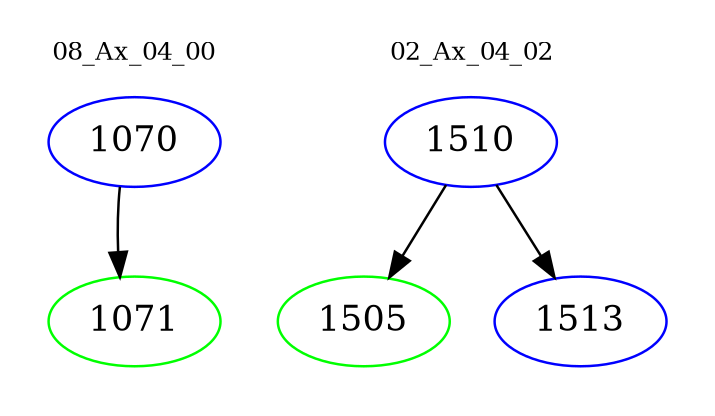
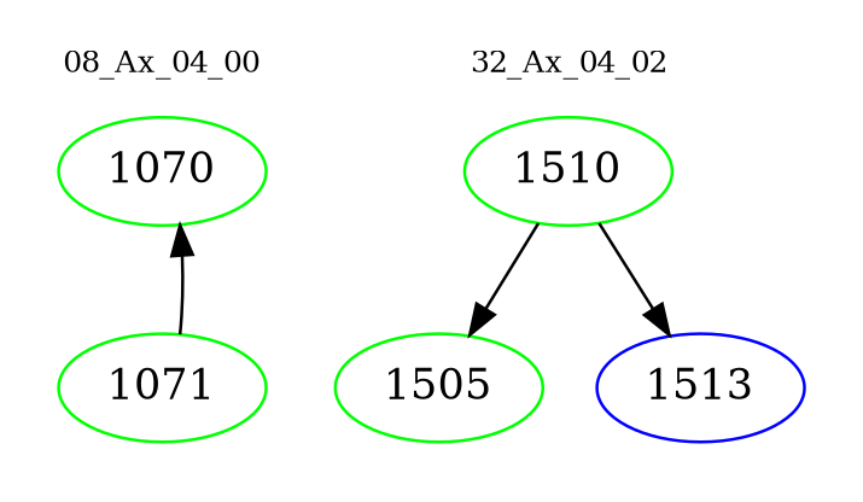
  digraph {
    node [color=blue]
    edge [color=black]
-   n1 [label=1070]
+   n1 [color=green label=1070]
    n2 [color=green label=1071]
-   n3 [label=1510]
+   n3 [color=green label=1510]
    n4 [color=green label=1505]
    n5 [label=1513]
    subgraph cluster_1 {
      color=white
      fontsize=10
      label="08_Ax_04_00"
      n1
      n2
    }
    subgraph cluster_2 {
      color=white
      fontsize=10
-     label="02_Ax_04_02"
+     label="32_Ax_04_02"
      n3
      n4
      n5
    }
-   n1 -> n2
+   n2 -> n1
    n3 -> n4
    n3 -> n5
  }
